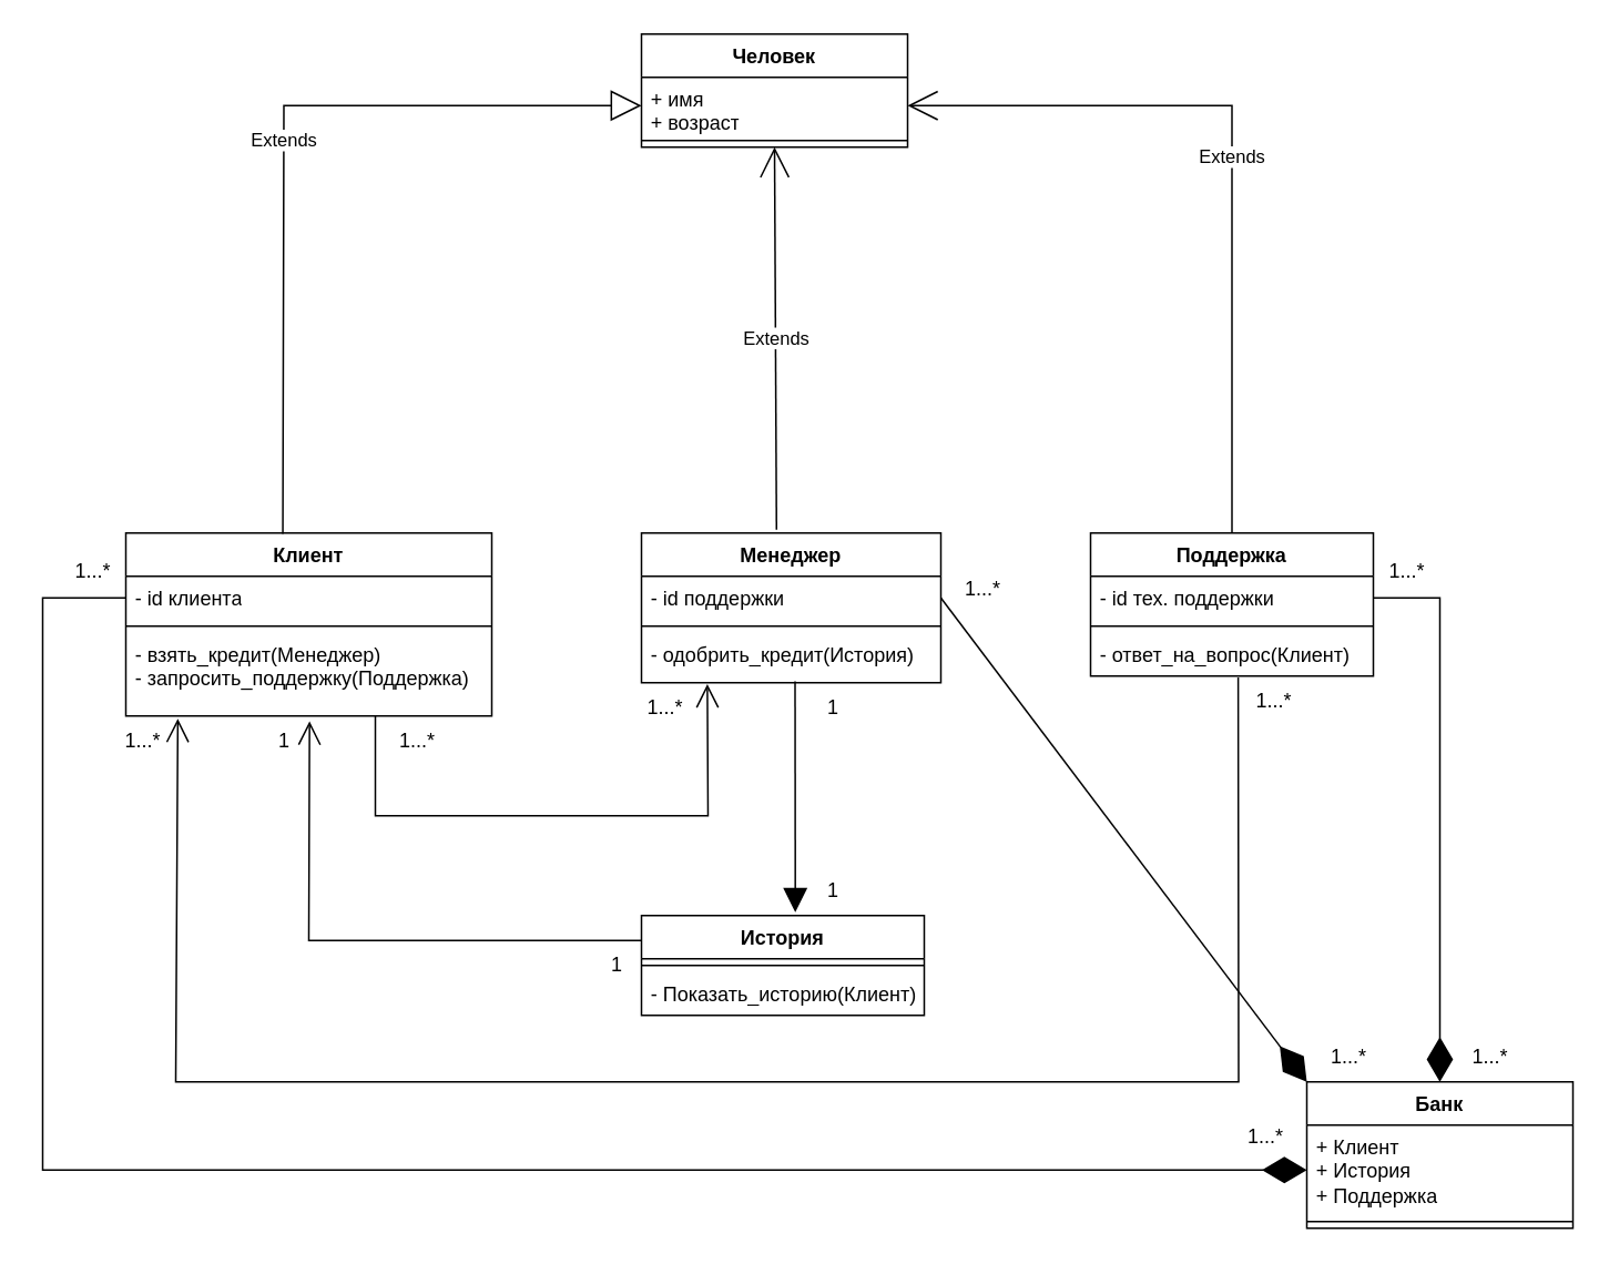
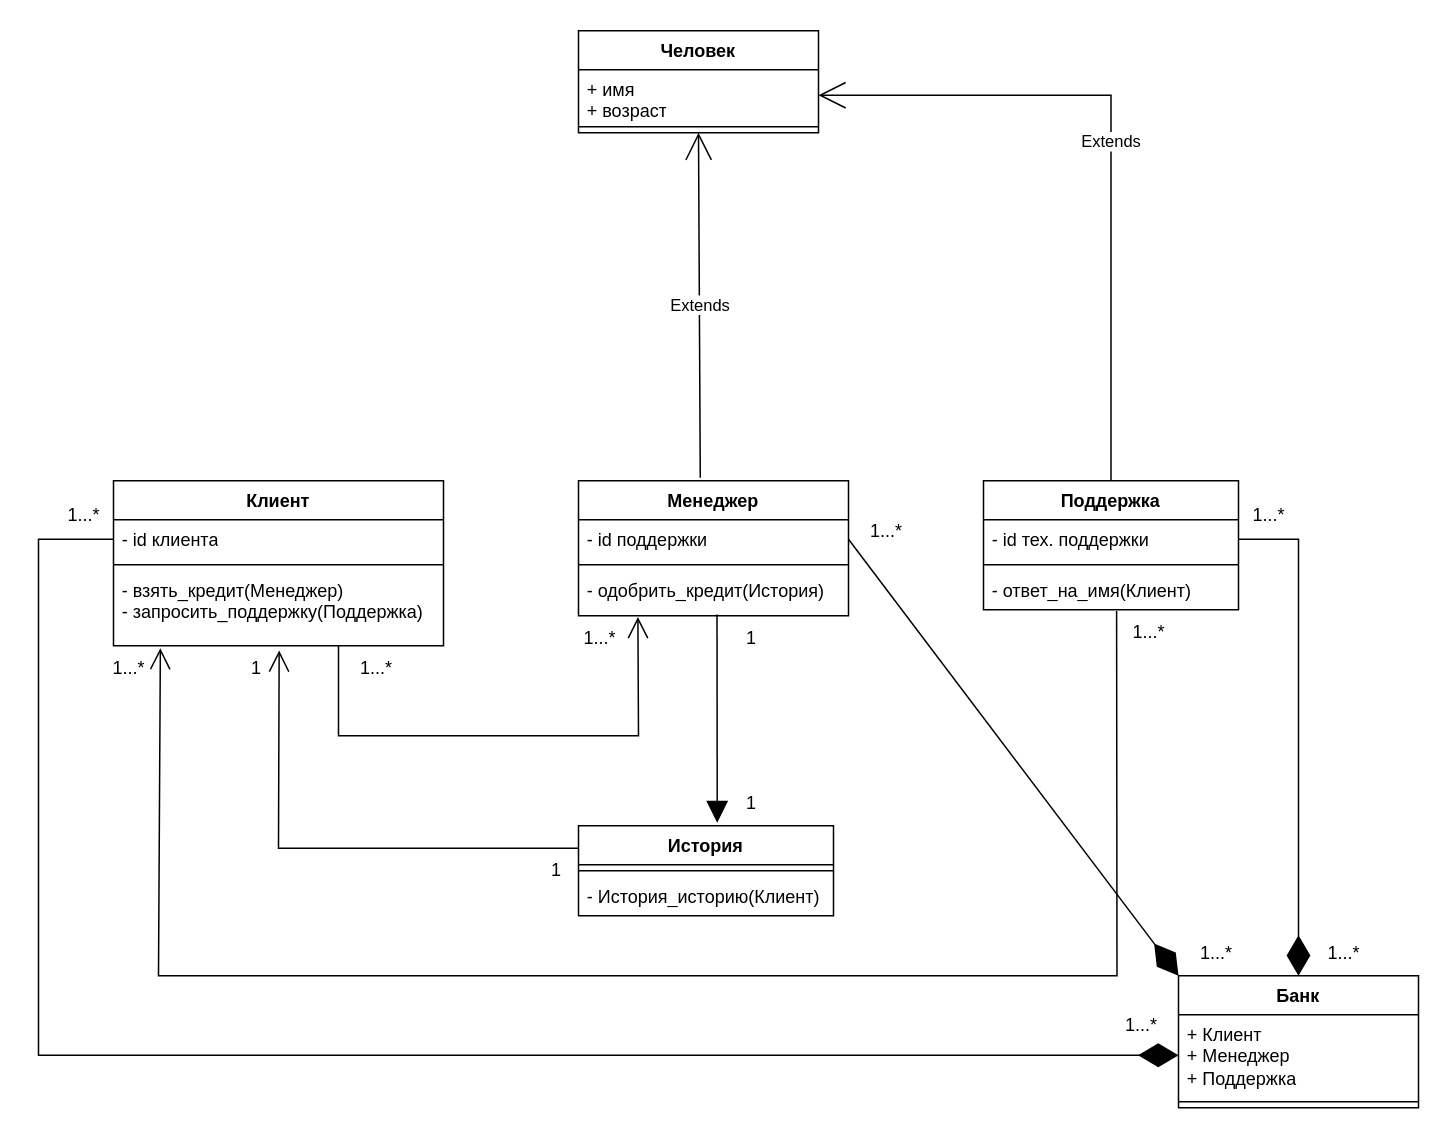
  <mxCell id="0" />
  <mxCell id="1" parent="0" />
  <mxCell id="2" value="Человек" style="swimlane;fontStyle=1;align=center;verticalAlign=top;childLayout=stackLayout;horizontal=1;startSize=26;horizontalStack=0;resizeParent=1;resizeParentMax=0;resizeLast=0;collapsible=1;marginBottom=0;whiteSpace=wrap;html=1;" vertex="1" parent="1"><mxGeometry x="380" y="20" width="160" height="68" as="geometry" /></mxCell>
  <mxCell id="3" value="+ имя&lt;br&gt;+ возраст" style="text;strokeColor=none;fillColor=none;align=left;verticalAlign=top;spacingLeft=4;spacingRight=4;overflow=hidden;rotatable=0;points=[[0,0.5],[1,0.5]];portConstraint=eastwest;whiteSpace=wrap;html=1;" vertex="1" parent="2"><mxGeometry y="26" width="160" height="34" as="geometry" /></mxCell>
  <mxCell id="4" value="" style="line;strokeWidth=1;fillColor=none;align=left;verticalAlign=middle;spacingTop=-1;spacingLeft=3;spacingRight=3;rotatable=0;labelPosition=right;points=[];portConstraint=eastwest;strokeColor=inherit;" vertex="1" parent="2"><mxGeometry y="60" width="160" height="8" as="geometry" /></mxCell>
  <mxCell id="5" value="Клиент" style="swimlane;fontStyle=1;align=center;verticalAlign=top;childLayout=stackLayout;horizontal=1;startSize=26;horizontalStack=0;resizeParent=1;resizeParentMax=0;resizeLast=0;collapsible=1;marginBottom=0;whiteSpace=wrap;html=1;" vertex="1" parent="1"><mxGeometry x="70" y="320" width="220" height="110" as="geometry" /></mxCell>
  <mxCell id="6" value="- id клиента" style="text;strokeColor=none;fillColor=none;align=left;verticalAlign=top;spacingLeft=4;spacingRight=4;overflow=hidden;rotatable=0;points=[[0,0.5],[1,0.5]];portConstraint=eastwest;whiteSpace=wrap;html=1;" vertex="1" parent="5"><mxGeometry y="26" width="220" height="26" as="geometry" /></mxCell>
  <mxCell id="7" value="" style="line;strokeWidth=1;fillColor=none;align=left;verticalAlign=middle;spacingTop=-1;spacingLeft=3;spacingRight=3;rotatable=0;labelPosition=right;points=[];portConstraint=eastwest;strokeColor=inherit;" vertex="1" parent="5"><mxGeometry y="52" width="220" height="8" as="geometry" /></mxCell>
  <mxCell id="8" value="- взять_кредит(Менеджер)&lt;br&gt;- запросить_поддержку(Поддержка)" style="text;strokeColor=none;fillColor=none;align=left;verticalAlign=top;spacingLeft=4;spacingRight=4;overflow=hidden;rotatable=0;points=[[0,0.5],[1,0.5]];portConstraint=eastwest;whiteSpace=wrap;html=1;" vertex="1" parent="5"><mxGeometry y="60" width="220" height="50" as="geometry" /></mxCell>
- <mxCell id="9" value="Extends" style="endArrow=block;endSize=16;endFill=0;html=1;rounded=0;entryX=0;entryY=0.5;entryDx=0;entryDy=0;exitX=0.429;exitY=0.004;exitDx=0;exitDy=0;exitPerimeter=0;" edge="1" parent="1" source="5" target="3"><mxGeometry width="160" relative="1" as="geometry"><mxPoint x="165" y="290" as="sourcePoint" /><mxPoint x="287.87" y="147" as="targetPoint" /><Array as="points"><mxPoint x="165" y="63" /></Array></mxGeometry></mxCell>
  <mxCell id="10" value="Менеджер" style="swimlane;fontStyle=1;align=center;verticalAlign=top;childLayout=stackLayout;horizontal=1;startSize=26;horizontalStack=0;resizeParent=1;resizeParentMax=0;resizeLast=0;collapsible=1;marginBottom=0;whiteSpace=wrap;html=1;" vertex="1" parent="1"><mxGeometry x="380" y="320" width="180" height="90" as="geometry" /></mxCell>
  <mxCell id="11" value="- id поддержки" style="text;strokeColor=none;fillColor=none;align=left;verticalAlign=top;spacingLeft=4;spacingRight=4;overflow=hidden;rotatable=0;points=[[0,0.5],[1,0.5]];portConstraint=eastwest;whiteSpace=wrap;html=1;" vertex="1" parent="10"><mxGeometry y="26" width="180" height="26" as="geometry" /></mxCell>
  <mxCell id="12" value="" style="line;strokeWidth=1;fillColor=none;align=left;verticalAlign=middle;spacingTop=-1;spacingLeft=3;spacingRight=3;rotatable=0;labelPosition=right;points=[];portConstraint=eastwest;strokeColor=inherit;" vertex="1" parent="10"><mxGeometry y="52" width="180" height="8" as="geometry" /></mxCell>
  <mxCell id="13" value="- одобрить_кредит(История)" style="text;strokeColor=none;fillColor=none;align=left;verticalAlign=top;spacingLeft=4;spacingRight=4;overflow=hidden;rotatable=0;points=[[0,0.5],[1,0.5]];portConstraint=eastwest;whiteSpace=wrap;html=1;" vertex="1" parent="10"><mxGeometry y="60" width="180" height="30" as="geometry" /></mxCell>
  <mxCell id="14" value="" style="endArrow=open;endFill=1;endSize=12;html=1;rounded=0;entryX=0.22;entryY=1.027;entryDx=0;entryDy=0;entryPerimeter=0;" edge="1" parent="1" target="13"><mxGeometry width="160" relative="1" as="geometry"><mxPoint x="220" y="430" as="sourcePoint" /><mxPoint x="620" y="450" as="targetPoint" /><Array as="points"><mxPoint x="220" y="490" /><mxPoint x="420" y="490" /></Array></mxGeometry></mxCell>
  <mxCell id="15" value="Поддержка" style="swimlane;fontStyle=1;align=center;verticalAlign=top;childLayout=stackLayout;horizontal=1;startSize=26;horizontalStack=0;resizeParent=1;resizeParentMax=0;resizeLast=0;collapsible=1;marginBottom=0;whiteSpace=wrap;html=1;" vertex="1" parent="1"><mxGeometry x="650" y="320" width="170" height="86" as="geometry" /></mxCell>
  <mxCell id="16" value="- id тех. поддержки" style="text;strokeColor=none;fillColor=none;align=left;verticalAlign=top;spacingLeft=4;spacingRight=4;overflow=hidden;rotatable=0;points=[[0,0.5],[1,0.5]];portConstraint=eastwest;whiteSpace=wrap;html=1;" vertex="1" parent="15"><mxGeometry y="26" width="170" height="26" as="geometry" /></mxCell>
  <mxCell id="17" value="" style="line;strokeWidth=1;fillColor=none;align=left;verticalAlign=middle;spacingTop=-1;spacingLeft=3;spacingRight=3;rotatable=0;labelPosition=right;points=[];portConstraint=eastwest;strokeColor=inherit;" vertex="1" parent="15"><mxGeometry y="52" width="170" height="8" as="geometry" /></mxCell>
- <mxCell id="18" value="- ответ_на_вопрос(Клиент)" style="text;strokeColor=none;fillColor=none;align=left;verticalAlign=top;spacingLeft=4;spacingRight=4;overflow=hidden;rotatable=0;points=[[0,0.5],[1,0.5]];portConstraint=eastwest;whiteSpace=wrap;html=1;" vertex="1" parent="15"><mxGeometry y="60" width="170" height="26" as="geometry" /></mxCell>
+ <mxCell id="18" value="- ответ_на_имя(Клиент)" style="text;strokeColor=none;fillColor=none;align=left;verticalAlign=top;spacingLeft=4;spacingRight=4;overflow=hidden;rotatable=0;points=[[0,0.5],[1,0.5]];portConstraint=eastwest;whiteSpace=wrap;html=1;" vertex="1" parent="15"><mxGeometry y="60" width="170" height="26" as="geometry" /></mxCell>
  <mxCell id="19" value="История" style="swimlane;fontStyle=1;align=center;verticalAlign=top;childLayout=stackLayout;horizontal=1;startSize=26;horizontalStack=0;resizeParent=1;resizeParentMax=0;resizeLast=0;collapsible=1;marginBottom=0;whiteSpace=wrap;html=1;" vertex="1" parent="1"><mxGeometry x="380" y="550" width="170" height="60" as="geometry" /></mxCell>
  <mxCell id="20" value="" style="line;strokeWidth=1;fillColor=none;align=left;verticalAlign=middle;spacingTop=-1;spacingLeft=3;spacingRight=3;rotatable=0;labelPosition=right;points=[];portConstraint=eastwest;strokeColor=inherit;" vertex="1" parent="19"><mxGeometry y="26" width="170" height="8" as="geometry" /></mxCell>
- <mxCell id="21" value="- Показать_историю(Клиент)" style="text;strokeColor=none;fillColor=none;align=left;verticalAlign=top;spacingLeft=4;spacingRight=4;overflow=hidden;rotatable=0;points=[[0,0.5],[1,0.5]];portConstraint=eastwest;whiteSpace=wrap;html=1;" vertex="1" parent="19"><mxGeometry y="34" width="170" height="26" as="geometry" /></mxCell>
+ <mxCell id="21" value="- История_историю(Клиент)" style="text;strokeColor=none;fillColor=none;align=left;verticalAlign=top;spacingLeft=4;spacingRight=4;overflow=hidden;rotatable=0;points=[[0,0.5],[1,0.5]];portConstraint=eastwest;whiteSpace=wrap;html=1;" vertex="1" parent="19"><mxGeometry y="34" width="170" height="26" as="geometry" /></mxCell>
  <mxCell id="22" value="" style="endArrow=block;endFill=1;endSize=12;html=1;rounded=0;exitX=0.513;exitY=0.973;exitDx=0;exitDy=0;exitPerimeter=0;entryX=0.544;entryY=-0.033;entryDx=0;entryDy=0;entryPerimeter=0;" edge="1" parent="1" source="13" target="19"><mxGeometry width="160" relative="1" as="geometry"><mxPoint x="670" y="430" as="sourcePoint" /><mxPoint x="670" y="540" as="targetPoint" /><Array as="points" /></mxGeometry></mxCell>
  <mxCell id="23" value="" style="endArrow=open;endFill=1;endSize=12;html=1;rounded=0;entryX=0.502;entryY=1.064;entryDx=0;entryDy=0;entryPerimeter=0;exitX=0;exitY=0.25;exitDx=0;exitDy=0;" edge="1" parent="1" source="19" target="8"><mxGeometry width="160" relative="1" as="geometry"><mxPoint x="360" y="571" as="sourcePoint" /><mxPoint x="290" y="430.005" as="targetPoint" /><Array as="points"><mxPoint x="180" y="565" /></Array></mxGeometry></mxCell>
  <mxCell id="24" value="Банк" style="swimlane;fontStyle=1;align=center;verticalAlign=top;childLayout=stackLayout;horizontal=1;startSize=26;horizontalStack=0;resizeParent=1;resizeParentMax=0;resizeLast=0;collapsible=1;marginBottom=0;whiteSpace=wrap;html=1;" vertex="1" parent="1"><mxGeometry x="780" y="650" width="160" height="88" as="geometry" /></mxCell>
- <mxCell id="25" value="+ Клиент&lt;br&gt;+ История&lt;br&gt;+ Поддержка" style="text;strokeColor=none;fillColor=none;align=left;verticalAlign=top;spacingLeft=4;spacingRight=4;overflow=hidden;rotatable=0;points=[[0,0.5],[1,0.5]];portConstraint=eastwest;whiteSpace=wrap;html=1;" vertex="1" parent="24"><mxGeometry y="26" width="160" height="54" as="geometry" /></mxCell>
+ <mxCell id="25" value="+ Клиент&lt;br&gt;+ Менеджер&lt;br&gt;+ Поддержка" style="text;strokeColor=none;fillColor=none;align=left;verticalAlign=top;spacingLeft=4;spacingRight=4;overflow=hidden;rotatable=0;points=[[0,0.5],[1,0.5]];portConstraint=eastwest;whiteSpace=wrap;html=1;" vertex="1" parent="24"><mxGeometry y="26" width="160" height="54" as="geometry" /></mxCell>
  <mxCell id="26" value="" style="line;strokeWidth=1;fillColor=none;align=left;verticalAlign=middle;spacingTop=-1;spacingLeft=3;spacingRight=3;rotatable=0;labelPosition=right;points=[];portConstraint=eastwest;strokeColor=inherit;" vertex="1" parent="24"><mxGeometry y="80" width="160" height="8" as="geometry" /></mxCell>
  <mxCell id="27" value="" style="endArrow=open;endFill=1;endSize=12;html=1;rounded=0;exitX=0.522;exitY=1.031;exitDx=0;exitDy=0;exitPerimeter=0;entryX=0.142;entryY=1.032;entryDx=0;entryDy=0;entryPerimeter=0;" edge="1" parent="1" source="18" target="8"><mxGeometry width="160" relative="1" as="geometry"><mxPoint x="730" y="590" as="sourcePoint" /><mxPoint x="890" y="590" as="targetPoint" /><Array as="points"><mxPoint x="739" y="650" /><mxPoint x="100" y="650" /></Array></mxGeometry></mxCell>
  <mxCell id="28" value="Extends" style="endArrow=open;endSize=16;endFill=0;html=1;rounded=0;entryX=0.5;entryY=1;entryDx=0;entryDy=0;exitX=0.451;exitY=-0.022;exitDx=0;exitDy=0;exitPerimeter=0;" edge="1" parent="1" source="10" target="2"><mxGeometry width="160" relative="1" as="geometry"><mxPoint x="430" y="230" as="sourcePoint" /><mxPoint x="590" y="230" as="targetPoint" /></mxGeometry></mxCell>
  <mxCell id="29" value="Extends" style="endArrow=open;endSize=16;endFill=0;html=1;rounded=0;exitX=0.5;exitY=0;exitDx=0;exitDy=0;entryX=1;entryY=0.5;entryDx=0;entryDy=0;" edge="1" parent="1" source="15" target="3"><mxGeometry width="160" relative="1" as="geometry"><mxPoint x="600" y="190" as="sourcePoint" /><mxPoint x="580" y="63" as="targetPoint" /><Array as="points"><mxPoint x="735" y="63" /></Array></mxGeometry></mxCell>
  <mxCell id="30" value="" style="endArrow=diamondThin;endFill=1;endSize=24;html=1;rounded=0;exitX=1;exitY=0.5;exitDx=0;exitDy=0;entryX=0.5;entryY=0;entryDx=0;entryDy=0;" edge="1" parent="1" source="16" target="24"><mxGeometry width="160" relative="1" as="geometry"><mxPoint x="390" y="750" as="sourcePoint" /><mxPoint x="550" y="750" as="targetPoint" /><Array as="points"><mxPoint x="860" y="359" /></Array></mxGeometry></mxCell>
  <mxCell id="31" value="" style="endArrow=diamondThin;endFill=1;endSize=24;html=1;rounded=0;exitX=0;exitY=0.5;exitDx=0;exitDy=0;entryX=0;entryY=0.5;entryDx=0;entryDy=0;" edge="1" parent="1" source="6" target="25"><mxGeometry width="160" relative="1" as="geometry"><mxPoint x="50" y="760" as="sourcePoint" /><mxPoint x="210" y="760" as="targetPoint" /><Array as="points"><mxPoint x="20" y="359" /><mxPoint x="20" y="703" /></Array></mxGeometry></mxCell>
  <mxCell id="32" value="" style="endArrow=diamondThin;endFill=1;endSize=24;html=1;rounded=0;exitX=1;exitY=0.5;exitDx=0;exitDy=0;entryX=0;entryY=0;entryDx=0;entryDy=0;" edge="1" parent="1" source="11" target="24"><mxGeometry width="160" relative="1" as="geometry"><mxPoint x="200" y="790" as="sourcePoint" /><mxPoint x="360" y="790" as="targetPoint" /></mxGeometry></mxCell>
  <mxCell id="33" value="1...*" style="text;html=1;align=center;verticalAlign=middle;resizable=0;points=[];autosize=1;strokeColor=none;fillColor=none;" vertex="1" parent="1"><mxGeometry x="30" y="328" width="40" height="30" as="geometry" /></mxCell>
  <mxCell id="34" value="1...*" style="text;html=1;align=center;verticalAlign=middle;resizable=0;points=[];autosize=1;strokeColor=none;fillColor=none;" vertex="1" parent="1"><mxGeometry x="735" y="668" width="40" height="30" as="geometry" /></mxCell>
  <mxCell id="35" value="1...*" style="text;html=1;align=center;verticalAlign=middle;resizable=0;points=[];autosize=1;strokeColor=none;fillColor=none;" vertex="1" parent="1"><mxGeometry x="225" y="430" width="40" height="30" as="geometry" /></mxCell>
  <mxCell id="36" value="1...*" style="text;html=1;align=center;verticalAlign=middle;resizable=0;points=[];autosize=1;strokeColor=none;fillColor=none;" vertex="1" parent="1"><mxGeometry x="374" y="410" width="40" height="30" as="geometry" /></mxCell>
  <mxCell id="37" value="1" style="text;html=1;align=center;verticalAlign=middle;resizable=0;points=[];autosize=1;strokeColor=none;fillColor=none;" vertex="1" parent="1"><mxGeometry x="480" y="410" width="30" height="30" as="geometry" /></mxCell>
  <mxCell id="38" value="1" style="text;html=1;align=center;verticalAlign=middle;resizable=0;points=[];autosize=1;strokeColor=none;fillColor=none;" vertex="1" parent="1"><mxGeometry x="480" y="520" width="30" height="30" as="geometry" /></mxCell>
  <mxCell id="39" value="1" style="text;html=1;align=center;verticalAlign=middle;resizable=0;points=[];autosize=1;strokeColor=none;fillColor=none;" vertex="1" parent="1"><mxGeometry x="350" y="565" width="30" height="30" as="geometry" /></mxCell>
  <mxCell id="40" value="1" style="text;html=1;align=center;verticalAlign=middle;resizable=0;points=[];autosize=1;strokeColor=none;fillColor=none;" vertex="1" parent="1"><mxGeometry x="150" y="430" width="30" height="30" as="geometry" /></mxCell>
  <mxCell id="41" value="1...*" style="text;html=1;align=center;verticalAlign=middle;resizable=0;points=[];autosize=1;strokeColor=none;fillColor=none;" vertex="1" parent="1"><mxGeometry x="60" y="430" width="40" height="30" as="geometry" /></mxCell>
  <mxCell id="42" value="1...*" style="text;html=1;align=center;verticalAlign=middle;resizable=0;points=[];autosize=1;strokeColor=none;fillColor=none;" vertex="1" parent="1"><mxGeometry x="740" y="406" width="40" height="30" as="geometry" /></mxCell>
  <mxCell id="43" value="1...*" style="text;html=1;align=center;verticalAlign=middle;resizable=0;points=[];autosize=1;strokeColor=none;fillColor=none;" vertex="1" parent="1"><mxGeometry x="565" y="339" width="40" height="30" as="geometry" /></mxCell>
  <mxCell id="44" value="1...*" style="text;html=1;align=center;verticalAlign=middle;resizable=0;points=[];autosize=1;strokeColor=none;fillColor=none;" vertex="1" parent="1"><mxGeometry x="785" y="620" width="40" height="30" as="geometry" /></mxCell>
  <mxCell id="45" value="1...*" style="text;html=1;align=center;verticalAlign=middle;resizable=0;points=[];autosize=1;strokeColor=none;fillColor=none;" vertex="1" parent="1"><mxGeometry x="820" y="328" width="40" height="30" as="geometry" /></mxCell>
  <mxCell id="46" value="1...*" style="text;html=1;align=center;verticalAlign=middle;resizable=0;points=[];autosize=1;strokeColor=none;fillColor=none;" vertex="1" parent="1"><mxGeometry x="870" y="620" width="40" height="30" as="geometry" /></mxCell>
